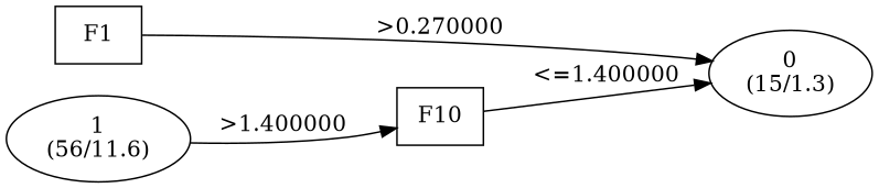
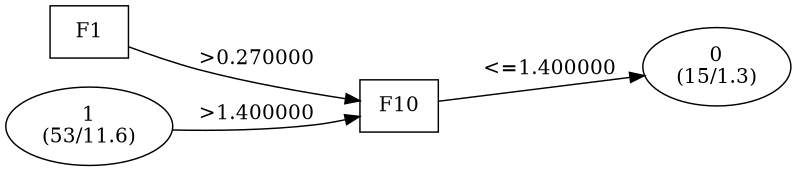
  digraph {
    rankdir=LR
    node [shape=box]
    n1 [label="F1\n"]
    n2 [label="F10\n"]
    n3 [label="0\n(15/1.3)" shape=ellipse]
-   n4 [label="1\n(56/11.6)" shape=ellipse]
-   n1 -> n3 [label=">0.270000"]
+   n4 [label="1\n(53/11.6)" shape=ellipse]
+   n1 -> n2 [label=">0.270000"]
    n2 -> n3 [label="<=1.400000"]
    n4 -> n2 [label=">1.400000"]
  }
